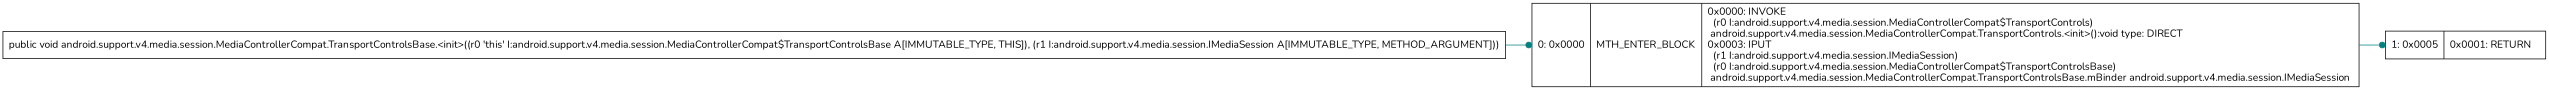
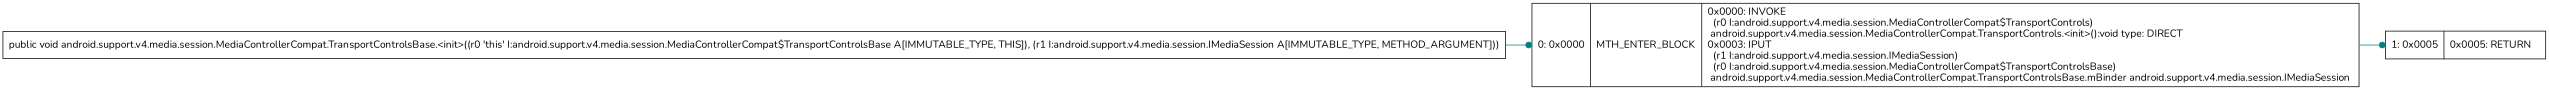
  digraph {
    rankdir=LR
    fontname=Nunito
    node [shape=record fontname=Nunito]
    edge [color=teal arrowhead=dot fontname=Nunito]
    n1 [label="{0\:\ 0x0000|MTH_ENTER_BLOCK\l|0x0000: INVOKE  \l  (r0 I:android.support.v4.media.session.MediaControllerCompat$TransportControls)\l android.support.v4.media.session.MediaControllerCompat.TransportControls.\<init\>():void type: DIRECT \l0x0003: IPUT  \l  (r1 I:android.support.v4.media.session.IMediaSession)\l  (r0 I:android.support.v4.media.session.MediaControllerCompat$TransportControlsBase)\l android.support.v4.media.session.MediaControllerCompat.TransportControlsBase.mBinder android.support.v4.media.session.IMediaSession \l}"]
-   n2 [label="{1\:\ 0x0005|0x0001: RETURN   \l}"]
+   n2 [label="{1\:\ 0x0005|0x0005: RETURN   \l}"]
    n3 [label="{public void android.support.v4.media.session.MediaControllerCompat.TransportControlsBase.\<init\>((r0 'this' I:android.support.v4.media.session.MediaControllerCompat$TransportControlsBase A[IMMUTABLE_TYPE, THIS]), (r1 I:android.support.v4.media.session.IMediaSession A[IMMUTABLE_TYPE, METHOD_ARGUMENT])) }"]
    n1 -> n2
    n3 -> n1
  }
